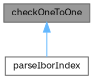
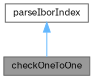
  digraph {
    rankdir=TB
    fontname="IBM Plex Sans"
    node [fontname="IBM Plex Sans" fontsize=10 shape=box style=filled]
    n1 [color=gray40 fillcolor=grey60 fontcolor=black height=0.2 label=checkOneToOne width=0.4]
    n2 [color=grey40 fillcolor=white height=0.2 label=parseIborIndex width=0.4]
-   n1 -> n2 [color=steelblue1 dir=back fontname="IBM Plex Sans" fontsize=10 labelfontname=Helvetica labelfontsize=10 style=solid]
+   n2 -> n1 [color=steelblue1 dir=back fontname="IBM Plex Sans" fontsize=10 labelfontname=Helvetica labelfontsize=10 style=solid]
  }
